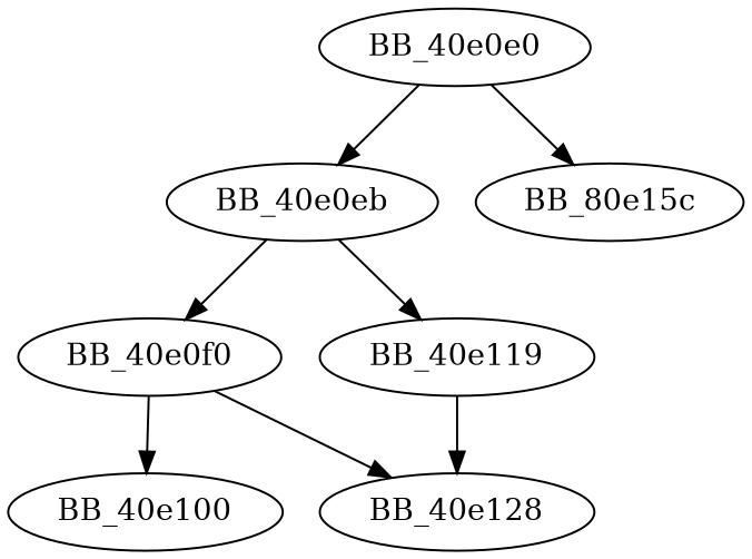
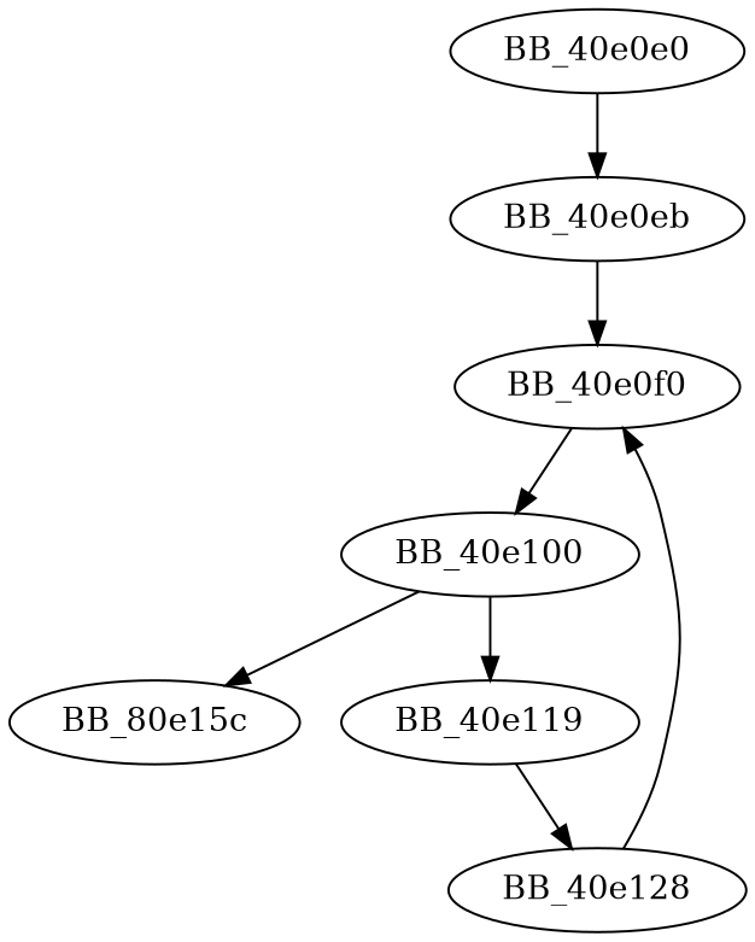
  digraph {
    BB_40e0e0
    BB_40e0eb
    n3 [label=BB_80e15c]
    BB_40e0f0
    BB_40e100
    BB_40e119
    BB_40e128
    BB_40e0e0 -> BB_40e0eb
-   BB_40e0e0 -> n3
+   BB_40e100 -> n3
    BB_40e0eb -> BB_40e0f0
    BB_40e0f0 -> BB_40e100
-   BB_40e0eb -> BB_40e119
+   BB_40e100 -> BB_40e119
    BB_40e119 -> BB_40e128
-   BB_40e0f0 -> BB_40e128
+   BB_40e128 -> BB_40e0f0
  }
